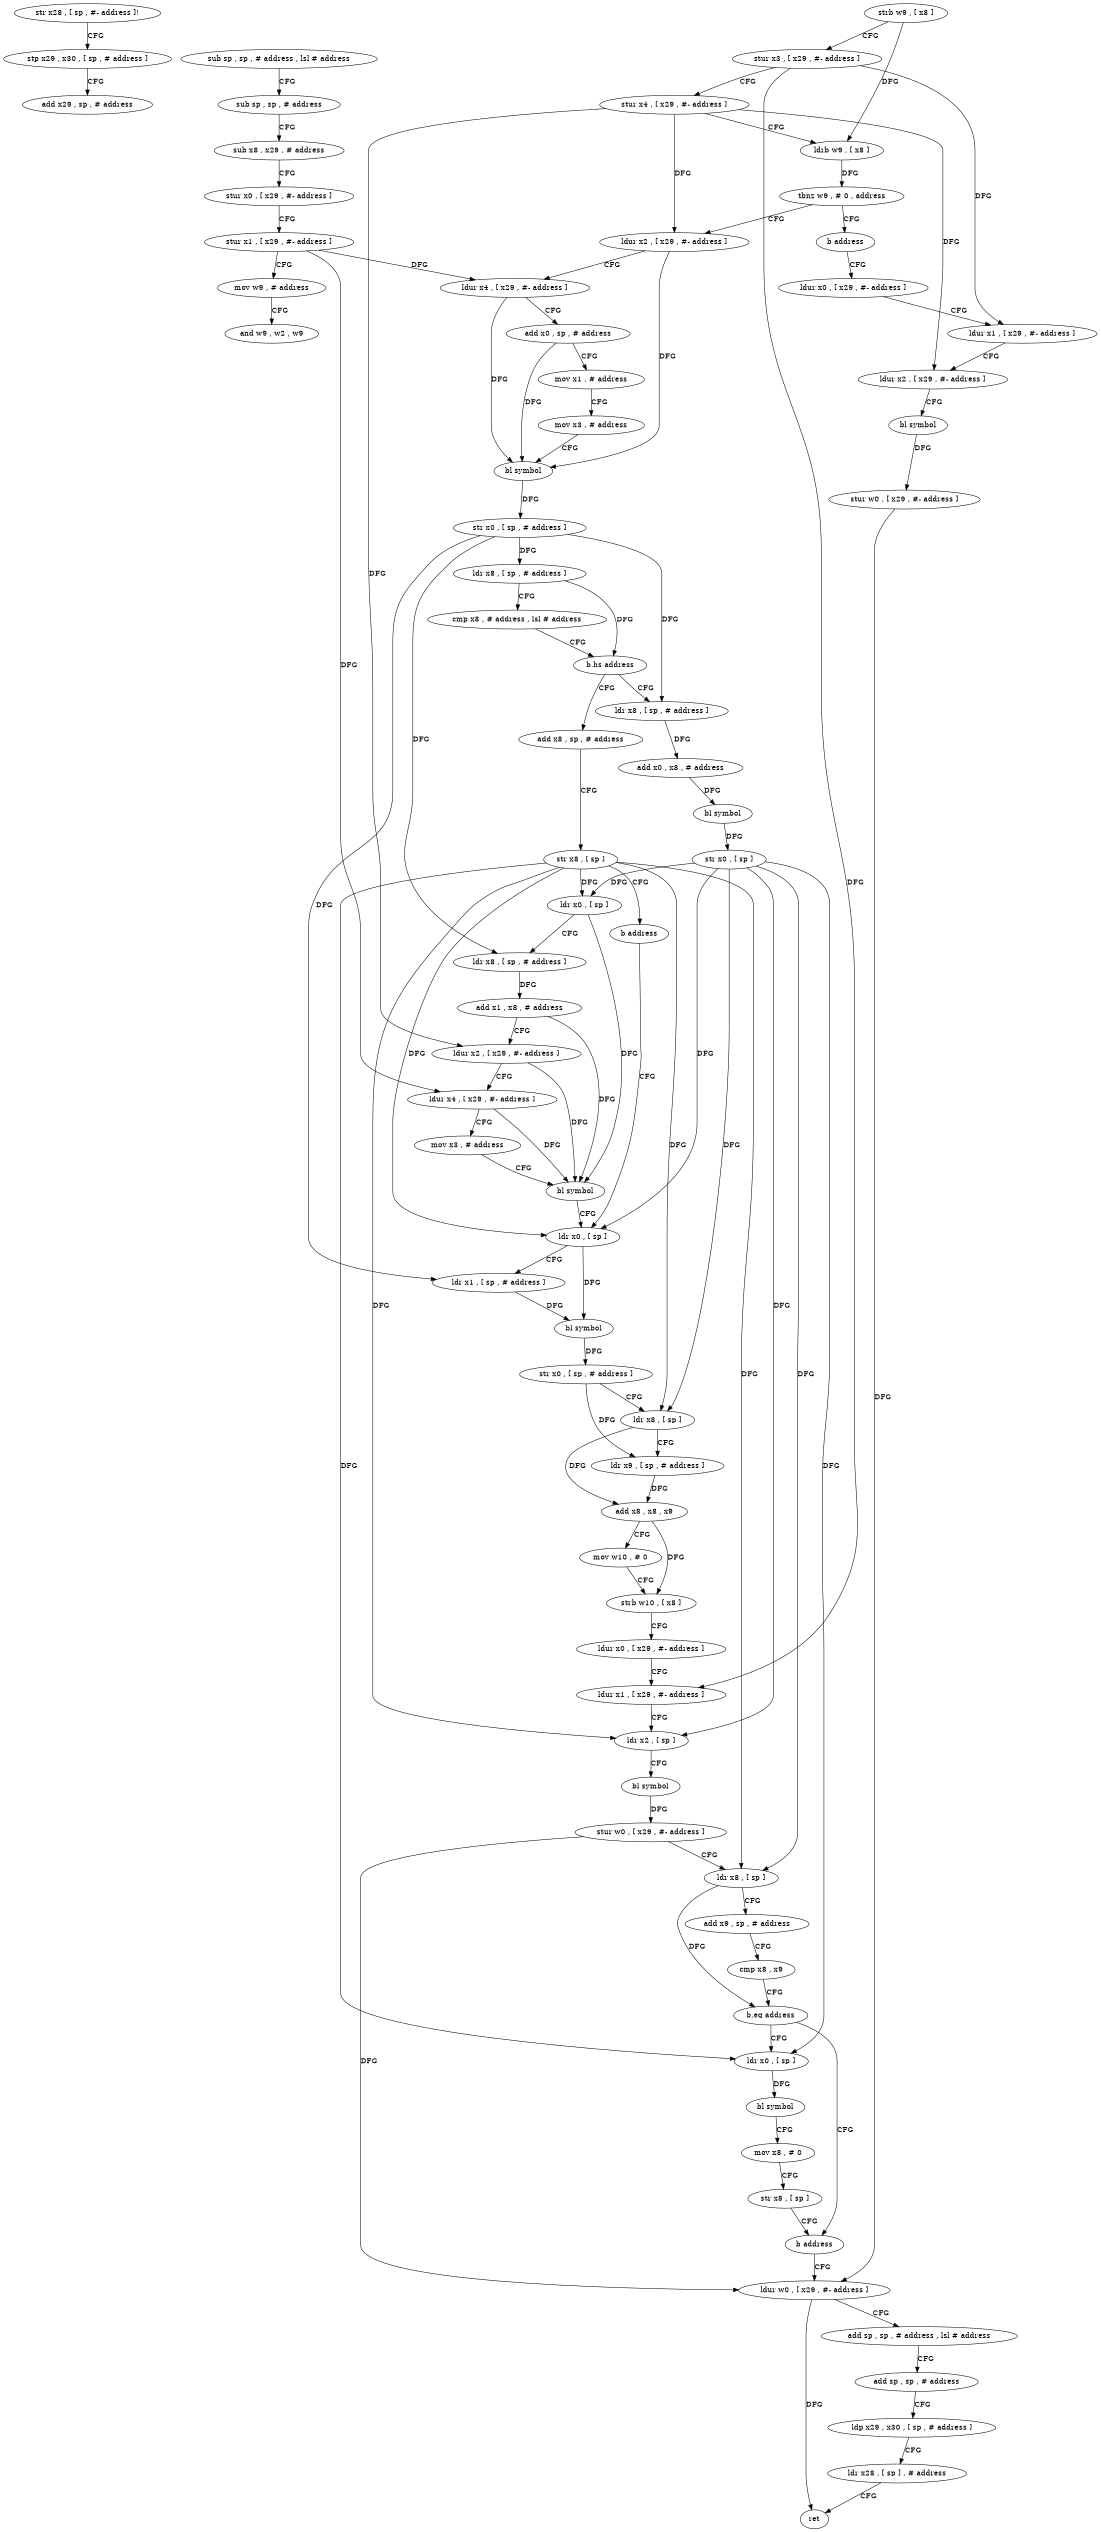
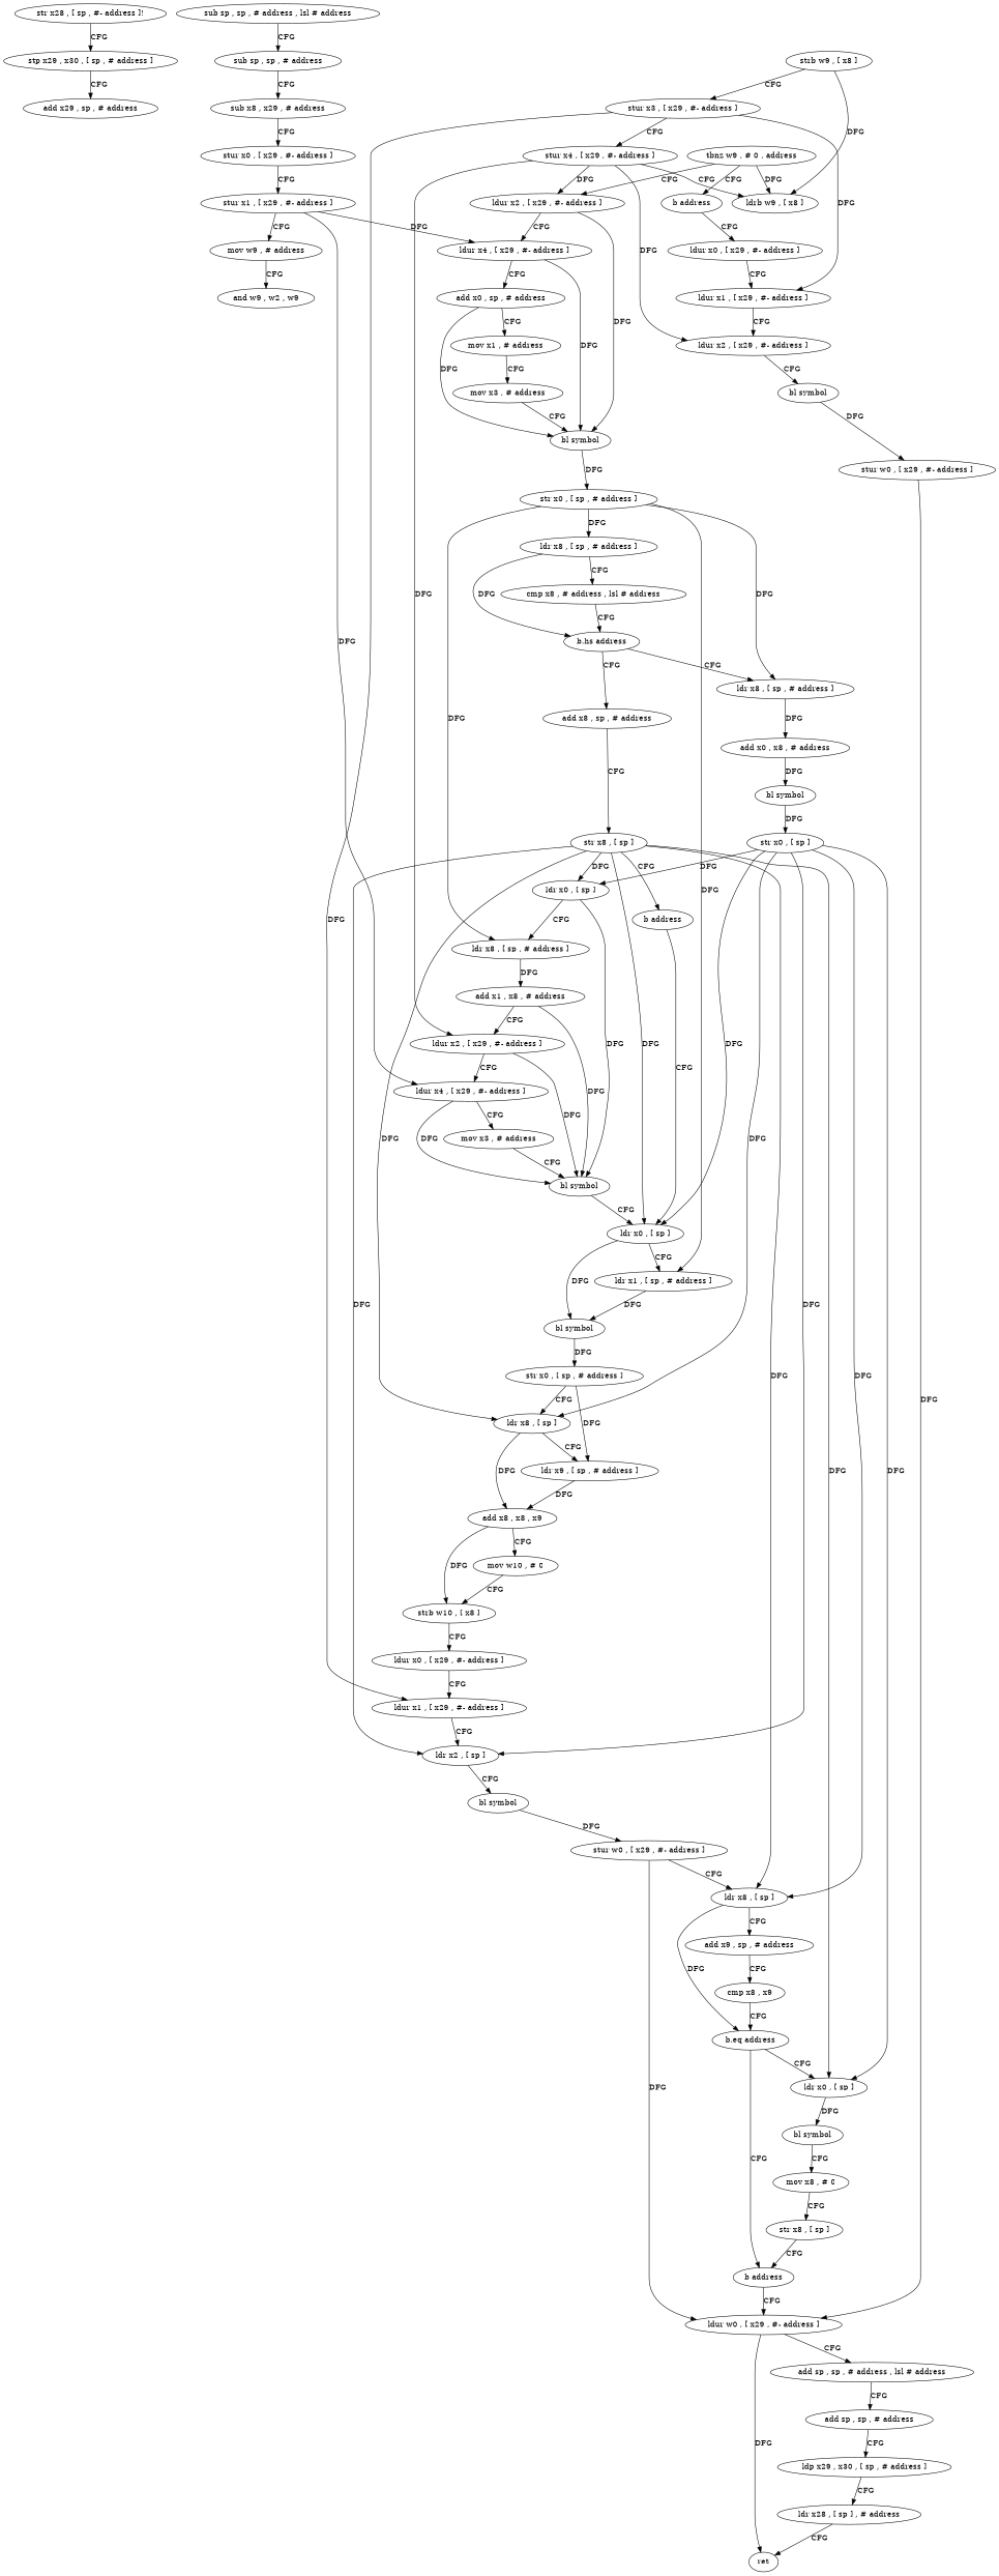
  digraph {
    n1 [label="str x28 , [ sp , #- address ]!"]
    n2 [label="stp x29 , x30 , [ sp , # address ]"]
    n3 [label="add x29 , sp , # address"]
    n4 [label="sub sp , sp , # address , lsl # address"]
    n5 [label="sub sp , sp , # address"]
    n6 [label="sub x8 , x29 , # address"]
    n7 [label="stur x0 , [ x29 , #- address ]"]
    n8 [label="stur x1 , [ x29 , #- address ]"]
    n9 [label="mov w9 , # address"]
    n10 [label="ldur x4 , [ x29 , #- address ]"]
    n11 [label="ldur x4 , [ x29 , #- address ]"]
    n12 [label="and w9 , w2 , w9"]
    n13 [label="bl symbol"]
    n14 [label="add x0 , sp , # address"]
    n15 [label="bl symbol"]
    n16 [label="mov x3 , # address"]
    n17 [label="strb w9 , [ x8 ]"]
    n18 [label="stur x3 , [ x29 , #- address ]"]
    n19 [label="ldrb w9 , [ x8 ]"]
    n20 [label="stur x4 , [ x29 , #- address ]"]
    n21 [label="ldur x1 , [ x29 , #- address ]"]
    n22 [label="ldur x1 , [ x29 , #- address ]"]
    n23 [label="tbnz w9 , # 0 , address"]
    n24 [label="ldur x2 , [ x29 , #- address ]"]
    n25 [label="ldur x2 , [ x29 , #- address ]"]
    n26 [label="ldur x2 , [ x29 , #- address ]"]
    n27 [label="ldr x2 , [ sp ]"]
    n28 [label="bl symbol"]
    n29 [label="b address"]
    n30 [label="ldur x0 , [ x29 , #- address ]"]
    n31 [label="str x0 , [ sp , # address ]"]
    n32 [label="mov x1 , # address"]
    n33 [label="mov x3 , # address"]
    n34 [label="ldr x8 , [ sp , # address ]"]
    n35 [label="ldr x8 , [ sp , # address ]"]
    n36 [label="ldr x8 , [ sp , # address ]"]
    n37 [label="ldr x1 , [ sp , # address ]"]
    n38 [label="cmp x8 , # address , lsl # address"]
    n39 [label="b.hs address"]
    n40 [label="add x0 , x8 , # address"]
    n41 [label="add x1 , x8 , # address"]
    n42 [label="bl symbol"]
    n43 [label="add x8 , sp , # address"]
    n44 [label="str x8 , [ sp ]"]
    n45 [label="bl symbol"]
    n46 [label="ldr x0 , [ sp ]"]
    n47 [label="ldr x0 , [ sp ]"]
    n48 [label="ldr x0 , [ sp ]"]
    n49 [label="ldr x8 , [ sp ]"]
    n50 [label="ldr x8 , [ sp ]"]
    n51 [label="b address"]
    n52 [label="str x0 , [ sp ]"]
    n53 [label="bl symbol"]
    n54 [label="ldr x9 , [ sp , # address ]"]
    n55 [label="add x8 , x8 , x9"]
    n56 [label="bl symbol"]
    n57 [label="add x9 , sp , # address"]
    n58 [label="b.eq address"]
    n59 [label="str x0 , [ sp , # address ]"]
    n60 [label="stur w0 , [ x29 , #- address ]"]
    n61 [label="ldur w0 , [ x29 , #- address ]"]
    n62 [label="add sp , sp , # address , lsl # address"]
    n63 [label=ret]
    n64 [label="add sp , sp , # address"]
    n65 [label="b address"]
    n66 [label="mov x8 , # 0"]
    n67 [label="str x8 , [ sp ]"]
    n68 [label="mov w10 , # 0"]
    n69 [label="strb w10 , [ x8 ]"]
    n70 [label="ldur x0 , [ x29 , #- address ]"]
    n71 [label="stur w0 , [ x29 , #- address ]"]
    n72 [label="cmp x8 , x9"]
    n73 [label="ldp x29 , x30 , [ sp , # address ]"]
    n74 [label="ldr x28 , [ sp ] , # address"]
    n1 -> n2 [label=CFG]
    n2 -> n3 [label=CFG]
    n4 -> n5 [label=CFG]
    n5 -> n6 [label=CFG]
    n6 -> n7 [label=CFG]
    n7 -> n8 [label=CFG]
    n8 -> n9 [label=CFG]
    n8 -> n10 [label=DFG]
    n8 -> n11 [label=DFG]
    n9 -> n12 [label=CFG]
    n10 -> n13 [label=DFG]
    n10 -> n14 [label=CFG]
    n11 -> n15 [label=DFG]
    n11 -> n16 [label=CFG]
    n13 -> n31 [label=DFG]
    n14 -> n13 [label=DFG]
    n14 -> n32 [label=CFG]
    n15 -> n47 [label=CFG]
    n16 -> n15 [label=CFG]
    n17 -> n18 [label=CFG]
    n17 -> n19 [label=DFG]
    n18 -> n20 [label=CFG]
    n18 -> n21 [label=DFG]
    n18 -> n22 [label=DFG]
-   n19 -> n23 [label=DFG]
+   n23 -> n19 [label=DFG]
    n20 -> n19 [label=CFG]
    n20 -> n24 [label=DFG]
    n20 -> n25 [label=DFG]
    n20 -> n26 [label=DFG]
    n21 -> n26 [label=CFG]
    n22 -> n27 [label=CFG]
    n23 -> n24 [label=CFG]
    n23 -> n29 [label=CFG]
    n24 -> n10 [label=CFG]
    n24 -> n13 [label=DFG]
    n25 -> n11 [label=CFG]
    n25 -> n15 [label=DFG]
    n26 -> n28 [label=CFG]
    n27 -> n56 [label=CFG]
    n28 -> n60 [label=DFG]
    n29 -> n30 [label=CFG]
    n30 -> n21 [label=CFG]
    n31 -> n34 [label=DFG]
    n31 -> n35 [label=DFG]
    n31 -> n36 [label=DFG]
    n31 -> n37 [label=DFG]
    n32 -> n33 [label=CFG]
    n33 -> n13 [label=CFG]
    n34 -> n38 [label=CFG]
    n34 -> n39 [label=DFG]
    n35 -> n40 [label=DFG]
    n36 -> n41 [label=DFG]
    n37 -> n42 [label=DFG]
    n38 -> n39 [label=CFG]
    n39 -> n35 [label=CFG]
    n39 -> n43 [label=CFG]
    n40 -> n45 [label=DFG]
    n41 -> n15 [label=DFG]
    n41 -> n25 [label=CFG]
    n42 -> n59 [label=DFG]
    n43 -> n44 [label=CFG]
    n44 -> n27 [label=DFG]
    n44 -> n46 [label=DFG]
    n44 -> n47 [label=DFG]
    n44 -> n48 [label=DFG]
    n44 -> n49 [label=DFG]
    n44 -> n50 [label=DFG]
    n44 -> n51 [label=CFG]
    n45 -> n52 [label=DFG]
    n46 -> n15 [label=DFG]
    n46 -> n36 [label=CFG]
    n47 -> n37 [label=CFG]
    n47 -> n42 [label=DFG]
    n48 -> n53 [label=DFG]
    n49 -> n54 [label=CFG]
    n49 -> n55 [label=DFG]
    n50 -> n57 [label=CFG]
    n50 -> n58 [label=DFG]
    n51 -> n47 [label=CFG]
    n52 -> n27 [label=DFG]
    n52 -> n46 [label=DFG]
    n52 -> n47 [label=DFG]
    n52 -> n48 [label=DFG]
    n52 -> n49 [label=DFG]
    n52 -> n50 [label=DFG]
    n53 -> n66 [label=CFG]
    n54 -> n55 [label=DFG]
    n55 -> n68 [label=CFG]
    n55 -> n69 [label=DFG]
    n56 -> n71 [label=DFG]
    n57 -> n72 [label=CFG]
    n58 -> n48 [label=CFG]
    n58 -> n65 [label=CFG]
    n59 -> n49 [label=CFG]
    n59 -> n54 [label=DFG]
    n60 -> n61 [label=DFG]
    n61 -> n62 [label=CFG]
    n61 -> n63 [label=DFG]
    n62 -> n64 [label=CFG]
    n64 -> n73 [label=CFG]
    n65 -> n61 [label=CFG]
    n66 -> n67 [label=CFG]
    n67 -> n65 [label=CFG]
    n68 -> n69 [label=CFG]
    n69 -> n70 [label=CFG]
    n70 -> n22 [label=CFG]
    n71 -> n50 [label=CFG]
    n71 -> n61 [label=DFG]
    n72 -> n58 [label=CFG]
    n73 -> n74 [label=CFG]
    n74 -> n63 [label=CFG]
  }
